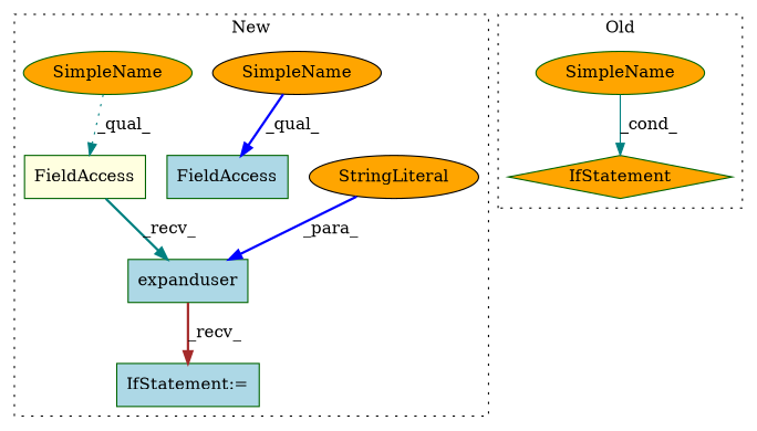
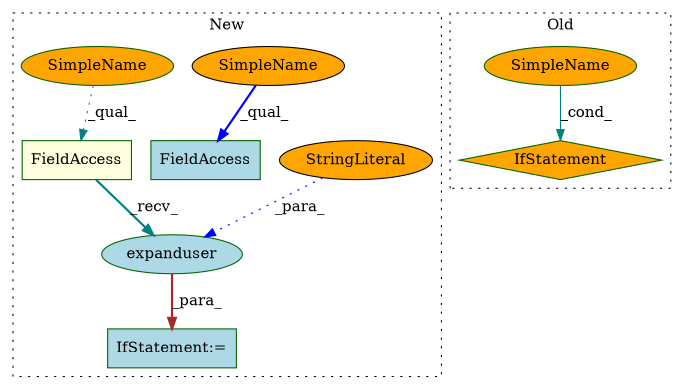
  digraph {
    node [a=42 color=darkgreen fillcolor=orange l=7 s=43203 shape=box style=filled]
    edge [color=teal style=bold]
-   n1 [a=32 fillcolor=lightblue l="11,1" label=expanduser s="43211,43225"]
+   n1 [a=32 fillcolor=lightblue l="11,1" label=expanduser s="43211,43225" shape=ellipse]
    n2 [a=22 fillcolor=lightyellow label=FieldAccess]
    n3 [a=45 color=black l=3 label=StringLiteral s=43222 shape=ellipse]
    n4 [a=22 fillcolor=lightblue label=FieldAccess s=43190]
    n5 [a=7 fillcolor=lightblue l=1 label="IfStatement:=" s=43189]
    n6 [color=black l=2 label=SimpleName s=43190 shape=ellipse]
    n7 [l=2 label=SimpleName shape=ellipse]
    n8 [a=25 l="4,2" label=IfStatement s="41086,41104" shape=diamond]
    n9 [label=SimpleName shape=ellipse l="" s=""]
    subgraph cluster_1 {
      label=New
      style=dotted
      n1
      n2
      n3
      n4
      n5
      n6
      n7
    }
    subgraph cluster_2 {
      label=Old
      style=dotted
      n8
      n9
    }
-   n1 -> n5 [color=brown label=_recv_]
+   n1 -> n5 [color=brown label=_para_]
    n2 -> n1 [label=_recv_]
-   n3 -> n1 [color=blue label=_para_]
+   n3 -> n1 [color=blue label=_para_ style=dotted]
    n6 -> n4 [color=blue label=_qual_]
    n7 -> n2 [label=_qual_ style=dotted]
    n9 -> n8 [label=_cond_ style=solid]
  }
